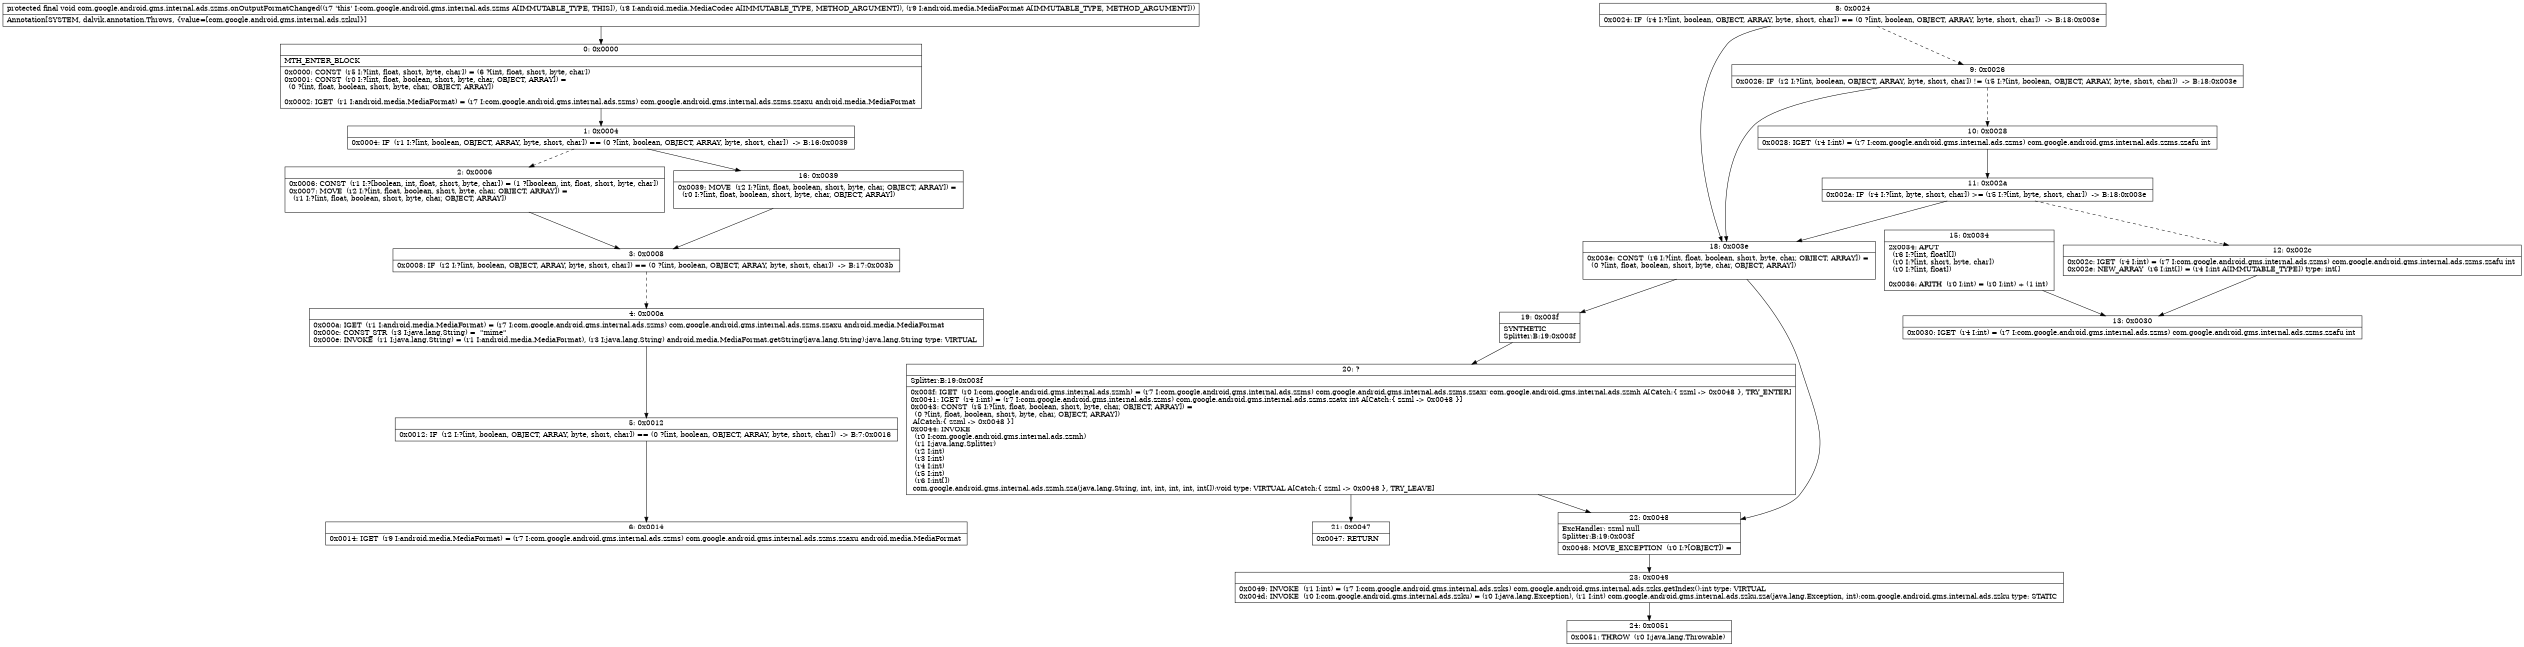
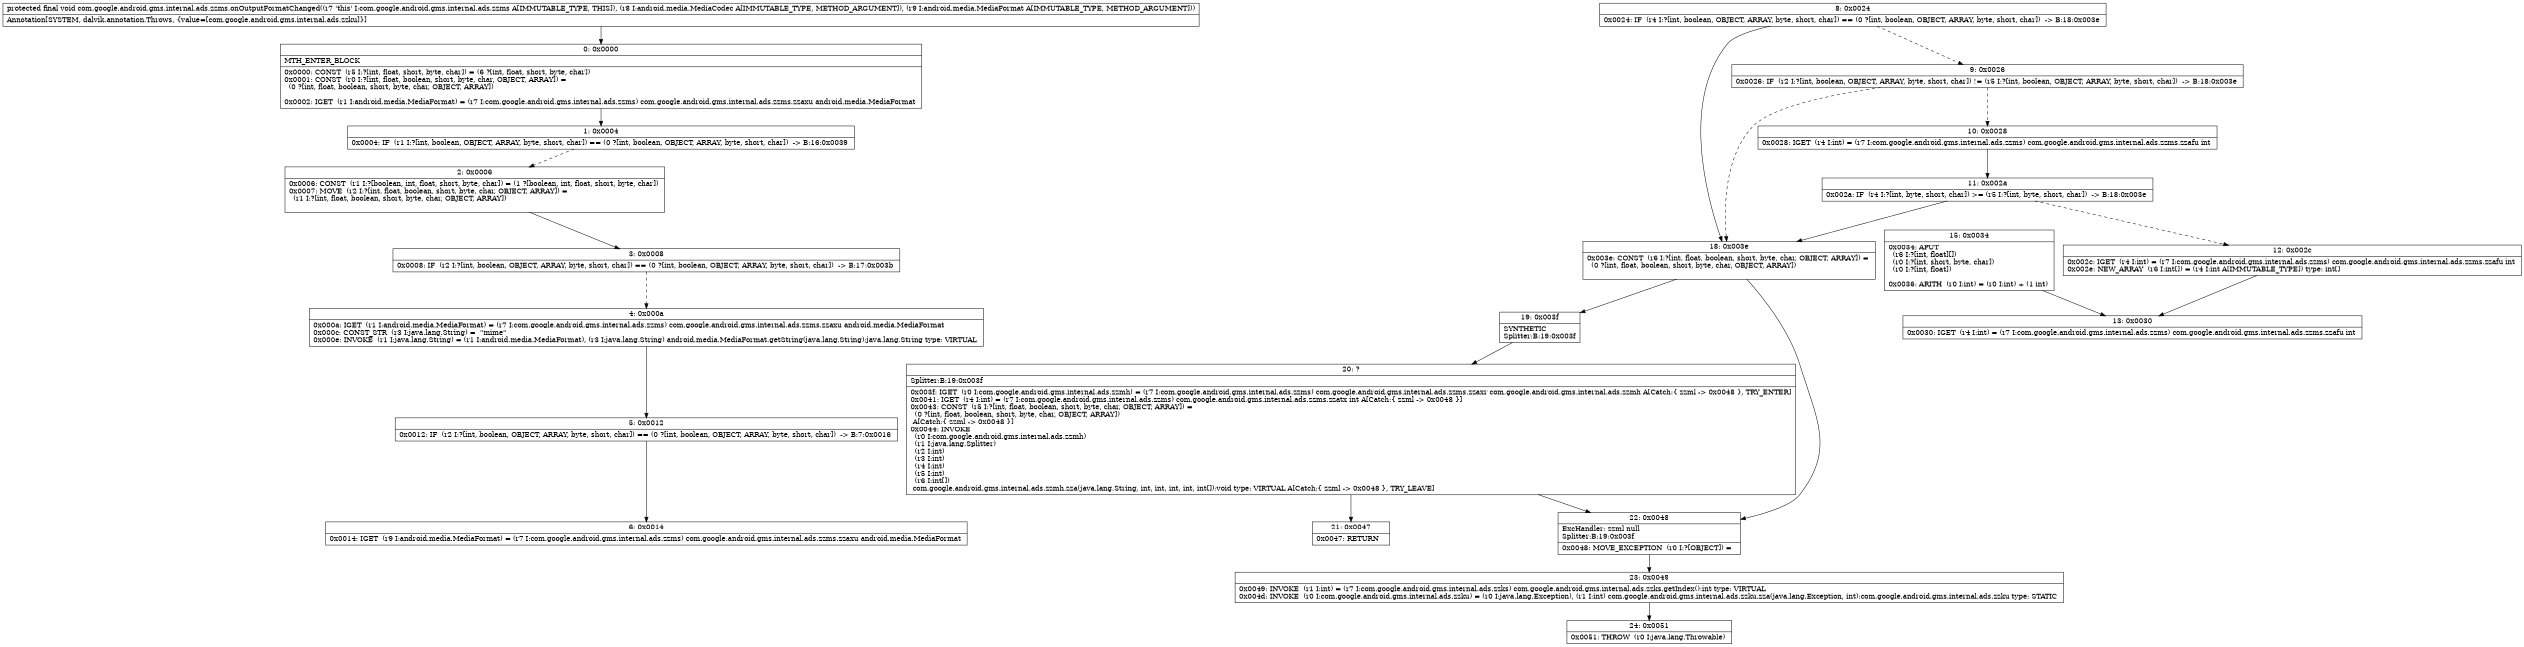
  digraph {
    fontname="DejaVu Serif"
    node [fontname="DejaVu Serif" shape=record]
    edge [fontname="DejaVu Serif"]
    n1 [label="{0\:\ 0x0000|MTH_ENTER_BLOCK\l|0x0000: CONST  (r5 I:?[int, float, short, byte, char]) = (6 ?[int, float, short, byte, char]) \l0x0001: CONST  (r0 I:?[int, float, boolean, short, byte, char, OBJECT, ARRAY]) = \l  (0 ?[int, float, boolean, short, byte, char, OBJECT, ARRAY])\l \l0x0002: IGET  (r1 I:android.media.MediaFormat) = (r7 I:com.google.android.gms.internal.ads.zzms) com.google.android.gms.internal.ads.zzms.zzaxu android.media.MediaFormat \l}"]
    n2 [label="{1\:\ 0x0004|0x0004: IF  (r1 I:?[int, boolean, OBJECT, ARRAY, byte, short, char]) == (0 ?[int, boolean, OBJECT, ARRAY, byte, short, char])  \-\> B:16:0x0039 \l}"]
    n3 [label="{2\:\ 0x0006|0x0006: CONST  (r1 I:?[boolean, int, float, short, byte, char]) = (1 ?[boolean, int, float, short, byte, char]) \l0x0007: MOVE  (r2 I:?[int, float, boolean, short, byte, char, OBJECT, ARRAY]) = \l  (r1 I:?[int, float, boolean, short, byte, char, OBJECT, ARRAY])\l \l}"]
-   n4 [label="{16\:\ 0x0039|0x0039: MOVE  (r2 I:?[int, float, boolean, short, byte, char, OBJECT, ARRAY]) = \l  (r0 I:?[int, float, boolean, short, byte, char, OBJECT, ARRAY])\l \l}"]
    n5 [label="{3\:\ 0x0008|0x0008: IF  (r2 I:?[int, boolean, OBJECT, ARRAY, byte, short, char]) == (0 ?[int, boolean, OBJECT, ARRAY, byte, short, char])  \-\> B:17:0x003b \l}"]
    n6 [label="{4\:\ 0x000a|0x000a: IGET  (r1 I:android.media.MediaFormat) = (r7 I:com.google.android.gms.internal.ads.zzms) com.google.android.gms.internal.ads.zzms.zzaxu android.media.MediaFormat \l0x000c: CONST_STR  (r3 I:java.lang.String) =  \"mime\" \l0x000e: INVOKE  (r1 I:java.lang.String) = (r1 I:android.media.MediaFormat), (r3 I:java.lang.String) android.media.MediaFormat.getString(java.lang.String):java.lang.String type: VIRTUAL \l}"]
    n7 [label="{5\:\ 0x0012|0x0012: IF  (r2 I:?[int, boolean, OBJECT, ARRAY, byte, short, char]) == (0 ?[int, boolean, OBJECT, ARRAY, byte, short, char])  \-\> B:7:0x0016 \l}"]
    n8 [label="{6\:\ 0x0014|0x0014: IGET  (r9 I:android.media.MediaFormat) = (r7 I:com.google.android.gms.internal.ads.zzms) com.google.android.gms.internal.ads.zzms.zzaxu android.media.MediaFormat \l}"]
    n9 [label="{8\:\ 0x0024|0x0024: IF  (r4 I:?[int, boolean, OBJECT, ARRAY, byte, short, char]) == (0 ?[int, boolean, OBJECT, ARRAY, byte, short, char])  \-\> B:18:0x003e \l}"]
    n10 [label="{9\:\ 0x0026|0x0026: IF  (r2 I:?[int, boolean, OBJECT, ARRAY, byte, short, char]) != (r5 I:?[int, boolean, OBJECT, ARRAY, byte, short, char])  \-\> B:18:0x003e \l}"]
    n11 [label="{18\:\ 0x003e|0x003e: CONST  (r6 I:?[int, float, boolean, short, byte, char, OBJECT, ARRAY]) = \l  (0 ?[int, float, boolean, short, byte, char, OBJECT, ARRAY])\l \l}"]
    n12 [label="{10\:\ 0x0028|0x0028: IGET  (r4 I:int) = (r7 I:com.google.android.gms.internal.ads.zzms) com.google.android.gms.internal.ads.zzms.zzafu int \l}"]
    n13 [label="{19\:\ 0x003f|SYNTHETIC\lSplitter:B:19:0x003f\l}"]
    n14 [label="{22\:\ 0x0048|ExcHandler: zzml null\lSplitter:B:19:0x003f\l|0x0048: MOVE_EXCEPTION  (r0 I:?[OBJECT]) =  \l}"]
    n15 [label="{11\:\ 0x002a|0x002a: IF  (r4 I:?[int, byte, short, char]) \>= (r5 I:?[int, byte, short, char])  \-\> B:18:0x003e \l}"]
    n16 [label="{12\:\ 0x002c|0x002c: IGET  (r4 I:int) = (r7 I:com.google.android.gms.internal.ads.zzms) com.google.android.gms.internal.ads.zzms.zzafu int \l0x002e: NEW_ARRAY  (r6 I:int[]) = (r4 I:int A[IMMUTABLE_TYPE]) type: int[] \l}"]
    n17 [label="{13\:\ 0x0030|0x0030: IGET  (r4 I:int) = (r7 I:com.google.android.gms.internal.ads.zzms) com.google.android.gms.internal.ads.zzms.zzafu int \l}"]
-   n18 [label="{15\:\ 0x0034|2x0034: APUT  \l  (r6 I:?[int, float][])\l  (r0 I:?[int, short, byte, char])\l  (r0 I:?[int, float])\l \l0x0036: ARITH  (r0 I:int) = (r0 I:int) + (1 int) \l}"]
+   n18 [label="{15\:\ 0x0034|0x0034: APUT  \l  (r6 I:?[int, float][])\l  (r0 I:?[int, short, byte, char])\l  (r0 I:?[int, float])\l \l0x0036: ARITH  (r0 I:int) = (r0 I:int) + (1 int) \l}"]
    n19 [label="{20\:\ ?|Splitter:B:19:0x003f\l|0x003f: IGET  (r0 I:com.google.android.gms.internal.ads.zzmh) = (r7 I:com.google.android.gms.internal.ads.zzms) com.google.android.gms.internal.ads.zzms.zzaxr com.google.android.gms.internal.ads.zzmh A[Catch:\{ zzml \-\> 0x0048 \}, TRY_ENTER]\l0x0041: IGET  (r4 I:int) = (r7 I:com.google.android.gms.internal.ads.zzms) com.google.android.gms.internal.ads.zzms.zzatx int A[Catch:\{ zzml \-\> 0x0048 \}]\l0x0043: CONST  (r5 I:?[int, float, boolean, short, byte, char, OBJECT, ARRAY]) = \l  (0 ?[int, float, boolean, short, byte, char, OBJECT, ARRAY])\l A[Catch:\{ zzml \-\> 0x0048 \}]\l0x0044: INVOKE  \l  (r0 I:com.google.android.gms.internal.ads.zzmh)\l  (r1 I:java.lang.Splitter)\l  (r2 I:int)\l  (r3 I:int)\l  (r4 I:int)\l  (r5 I:int)\l  (r6 I:int[])\l com.google.android.gms.internal.ads.zzmh.zza(java.lang.String, int, int, int, int, int[]):void type: VIRTUAL A[Catch:\{ zzml \-\> 0x0048 \}, TRY_LEAVE]\l}"]
    n20 [label="{21\:\ 0x0047|0x0047: RETURN   \l}"]
    n21 [label="{23\:\ 0x0049|0x0049: INVOKE  (r1 I:int) = (r7 I:com.google.android.gms.internal.ads.zzks) com.google.android.gms.internal.ads.zzks.getIndex():int type: VIRTUAL \l0x004d: INVOKE  (r0 I:com.google.android.gms.internal.ads.zzku) = (r0 I:java.lang.Exception), (r1 I:int) com.google.android.gms.internal.ads.zzku.zza(java.lang.Exception, int):com.google.android.gms.internal.ads.zzku type: STATIC \l}"]
    n22 [label="{24\:\ 0x0051|0x0051: THROW  (r0 I:java.lang.Throwable) \l}"]
    n23 [label="{protected final void com.google.android.gms.internal.ads.zzms.onOutputFormatChanged((r7 'this' I:com.google.android.gms.internal.ads.zzms A[IMMUTABLE_TYPE, THIS]), (r8 I:android.media.MediaCodec A[IMMUTABLE_TYPE, METHOD_ARGUMENT]), (r9 I:android.media.MediaFormat A[IMMUTABLE_TYPE, METHOD_ARGUMENT]))  | Annotation[SYSTEM, dalvik.annotation.Throws, \{value=[com.google.android.gms.internal.ads.zzku]\}]\l}"]
    n1 -> n2
    n2 -> n3 [style=dashed]
-   n2 -> n4
    n3 -> n5
-   n4 -> n5
    n5 -> n6 [style=dashed]
    n6 -> n7
    n7 -> n8 [style=solid]
    n9 -> n10 [style=dashed]
    n9 -> n11
-   n10 -> n11
+   n10 -> n11 [style=dashed]
    n10 -> n12 [style=dashed]
    n11 -> n13
    n11 -> n14
    n12 -> n15
    n13 -> n19
    n14 -> n21
    n15 -> n11
    n15 -> n16 [style=dashed]
    n16 -> n17
    n18 -> n17
    n19 -> n14
    n19 -> n20
    n21 -> n22
    n23 -> n1
  }
